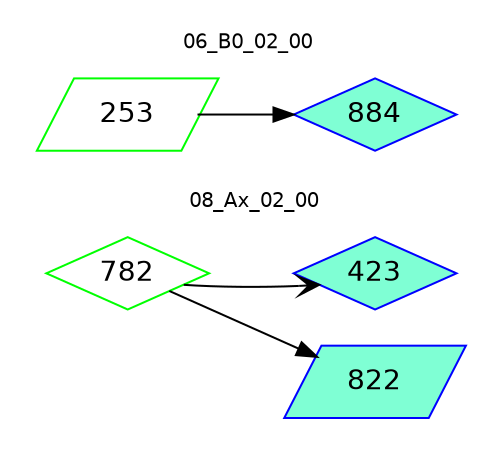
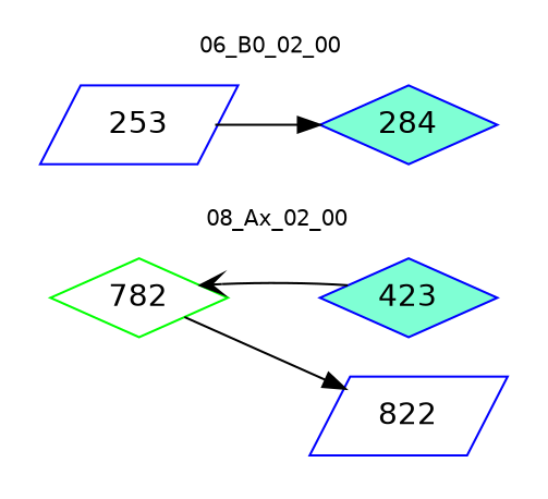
  digraph {
    fontname="DejaVu Sans"
    rankdir=LR
    node [color=blue fillcolor=white fontname="DejaVu Sans" shape=diamond style=filled]
    edge [arrowhead=normal color=black fontname="DejaVu Sans"]
    n1 [color=green label=782]
-   n2 [fillcolor=aquamarine label=822 shape=parallelogram]
+   n2 [label=822 shape=parallelogram]
    n3 [fillcolor=aquamarine label=423]
-   n4 [color=green label=253 shape=parallelogram]
-   n5 [fillcolor=aquamarine label=884]
+   n4 [label=253 shape=parallelogram]
+   n5 [fillcolor=aquamarine label=284]
    subgraph cluster_1 {
      color=white
      fontsize=10
      label="08_Ax_02_00"
      n1
      n2
      n3
    }
    subgraph cluster_2 {
      color=white
      fontsize=10
      label="06_B0_02_00"
      n4
      n5
    }
    n1 -> n2
-   n1 -> n3 [arrowhead=vee]
+   n3 -> n1 [arrowhead=vee]
    n4 -> n5
  }
